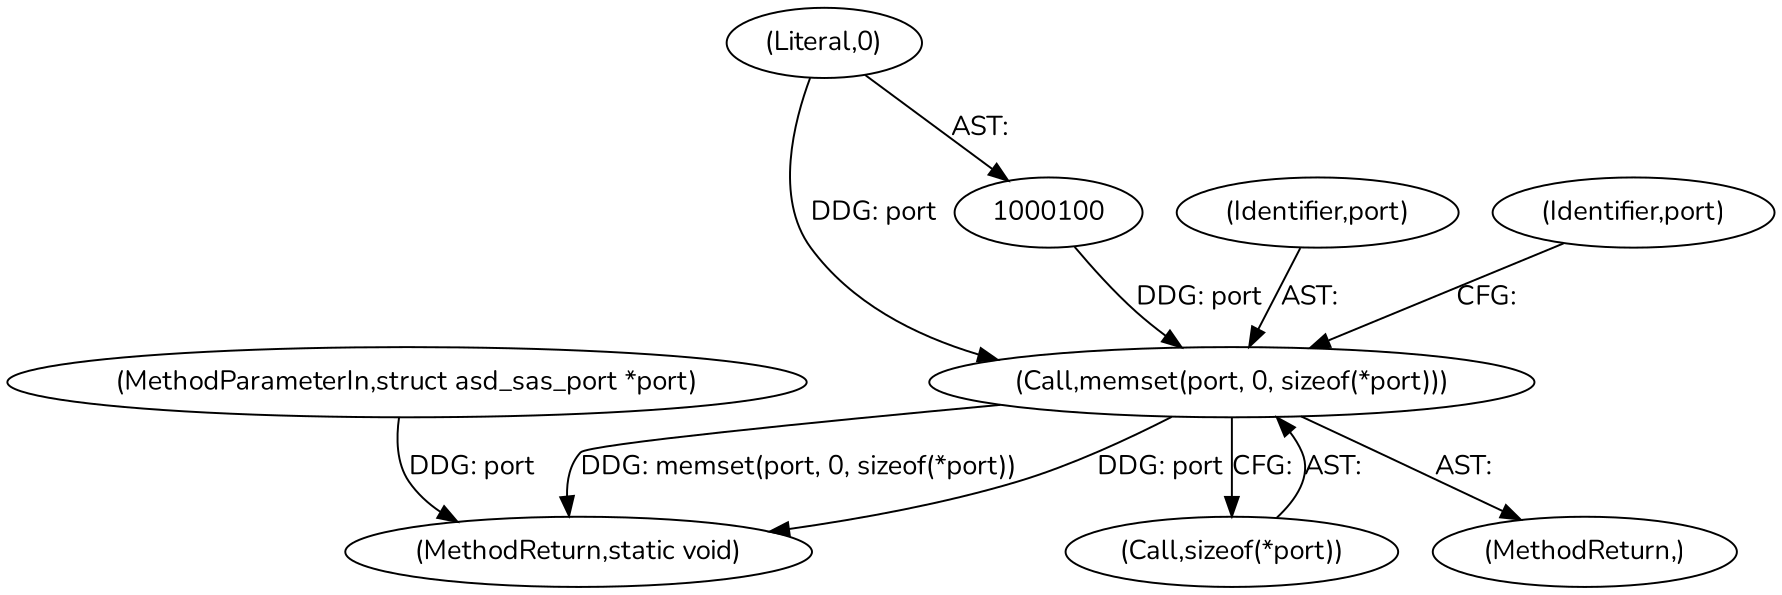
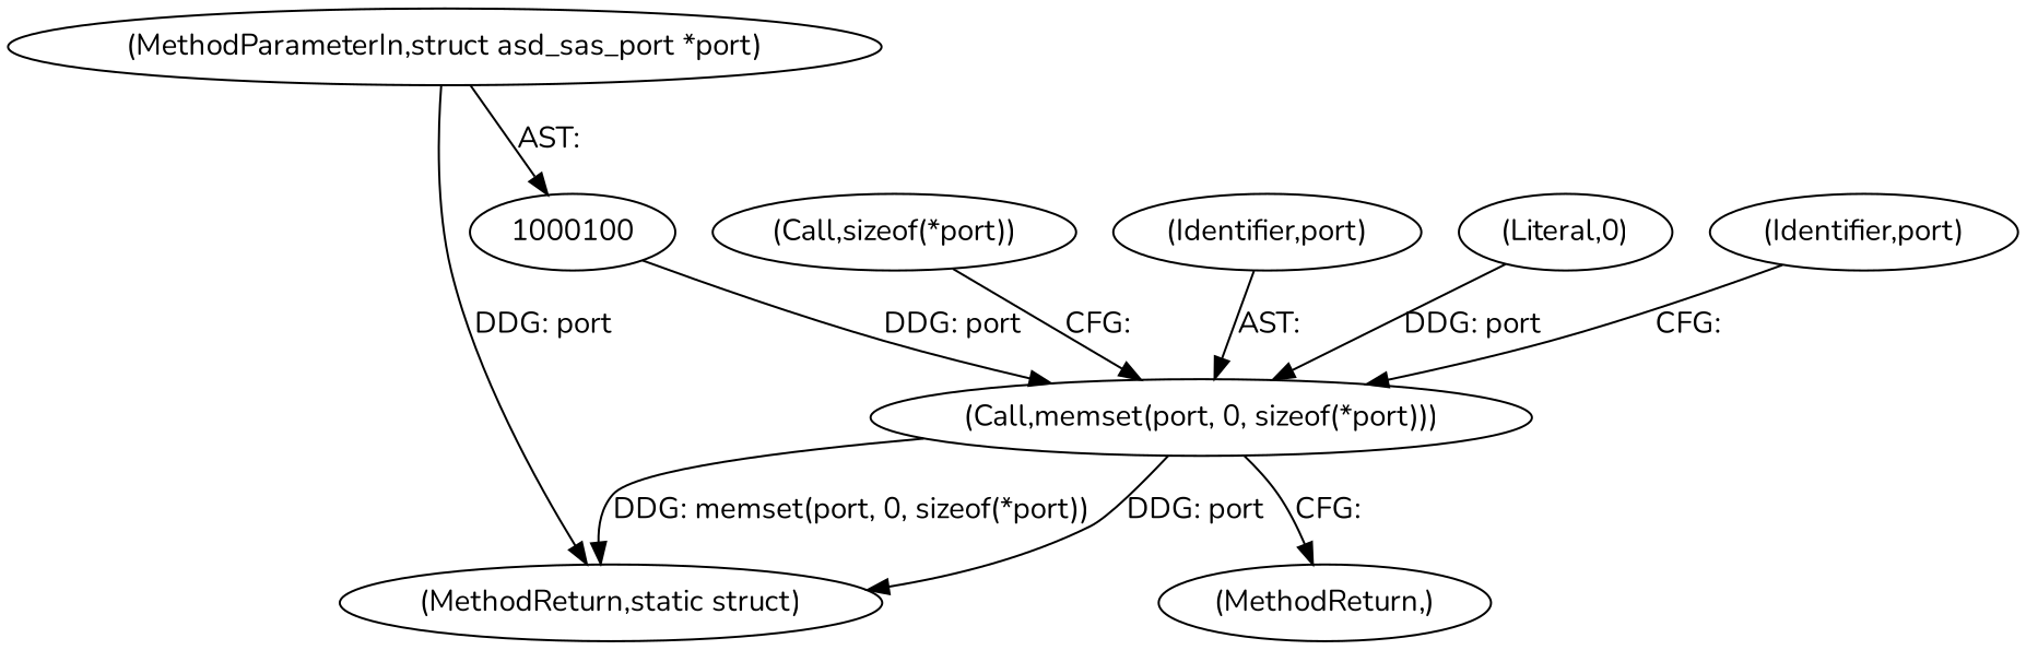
  digraph {
    fontname=Nunito
    node [fontname=Nunito]
    edge [fontname=Nunito]
    n1 [label="(Call,memset(port, 0, sizeof(*port)))"]
-   n2 [label="(MethodReturn,static void)"]
+   n2 [label="(MethodReturn,static struct)"]
    n3 [label="(Call,sizeof(*port))"]
    n4 [label="(MethodReturn,)"]
    n5 [label="(MethodParameterIn,struct asd_sas_port *port)"]
    1000100
    n7 [label="(Identifier,port)"]
    n8 [label="(Literal,0)"]
    n9 [label="(Identifier,port)"]
    n1 -> n2 [label="DDG: memset(port, 0, sizeof(*port))"]
    n1 -> n2 [label="DDG: port"]
-   n1 -> n3 [label="CFG: "]
-   n1 -> n4 [label="AST: "]
-   n3 -> n1 [label="AST: "]
+   n1 -> n4 [label="CFG: "]
+   n3 -> n1 [label="CFG: "]
    n5 -> n2 [label="DDG: port"]
-   n8 -> 1000100 [label="AST: "]
+   n5 -> 1000100 [label="AST: "]
    1000100 -> n1 [label="DDG: port"]
    n7 -> n1 [label="AST: "]
    n8 -> n1 [label="DDG: port"]
    n9 -> n1 [label="CFG: "]
  }
